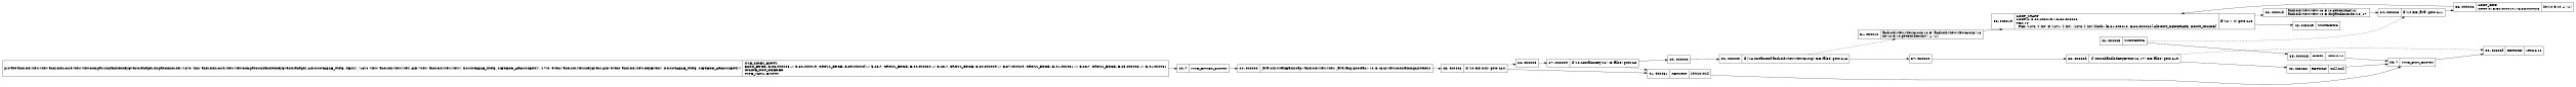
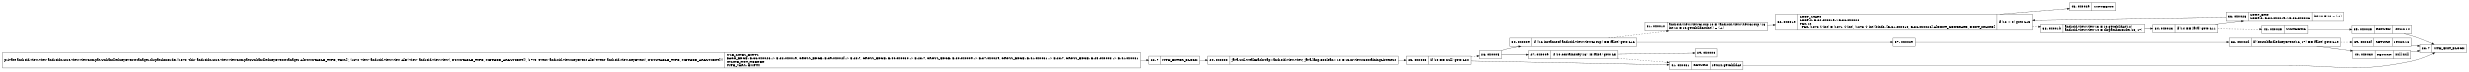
  digraph {
    fontname="DejaVu Serif"
    rankdir=LR
    node [fontname="DejaVu Serif" shape=record]
    edge [fontname="DejaVu Serif"]
    n1 [label="{22\:\ ?|MTH_ENTER_BLOCK\l}"]
    n2 [label="{24\:\ 0x0000|java.util.WeakHashMap\<android.view.View, java.lang.Boolean\> r0 = r5.mViewsContainingListeners\l}"]
    n3 [label="{25\:\ 0x0003|if (r0 == null) goto L20\l}"]
    n4 [label="{26\:\ 0x0005}"]
-   n5 [label="{41\:\ 0x0031|RETURN\l|return null\l}"]
+   n5 [label="{41\:\ 0x0031|RETURN\l|return getChildAt\l}"]
    n6 [label="{27\:\ 0x0009|if (r0.containsKey(r6) != false) goto L5\l}"]
    n7 [label="{23\:\ ?|MTH_EXIT_BLOCK\l}"]
    n8 [label="{29\:\ 0x000c}"]
    n9 [label="{30\:\ 0x000e|if ((r6 instanceof android.view.ViewGroup) == false) goto L16\l}"]
    n10 [label="{31\:\ 0x0010|android.view.ViewGroup r0 = (android.view.ViewGroup) r6\lint r2 = r0.getChildCount() + (\-1)\l}"]
    n11 [label="{37\:\ 0x0029}"]
    n12 [label="{32\:\ 0x0019|LOOP_START\lLOOP:0: B:32:0x0019\-\>B:36:0x0026\lPHI: r2 \l  PHI: (r2v2 'i' int) = (r2v1 'i' int), (r2v3 'i' int) binds: [B:31:0x0010, B:36:0x0026] A[DONT_GENERATE, DONT_INLINE]\l|if (r2 \< 0) goto L15\l}"]
    n13 [label="{38\:\ 0x002d|if (onUnhandledKeyEvent(r6, r7) == false) goto L19\l}"]
    n14 [label="{33\:\ 0x001b|android.view.View r3 = r0.getChildAt(r2)\landroid.view.View r4 = dispatchInOrder(r3, r7)\l}"]
    n15 [label="{43\:\ 0x0029|SYNTHETIC\l}"]
    n16 [label="{34\:\ 0x0023|if (r4 == java) goto L11\l}"]
    n17 [label="{36\:\ 0x0026|LOOP_END\lLOOP:0: B:32:0x0019\-\>B:36:0x0026\l|int r2 = r2 + (\-1)\l}"]
    n18 [label="{42\:\ 0x0025|SYNTHETIC\l}"]
-   n19 [label="{35\:\ 0x0025|HINTS\l|return r4\l}"]
+   n19 [label="{35\:\ 0x0025|RETURN\l|return r4\l}"]
    n20 [label="{39\:\ 0x002f|RETURN\l|return r6\l}"]
    n21 [label="{40\:\ 0x0030|RETURN\l|null null\l}"]
    n22 [label="{private android.view.View androidx.core.view.ViewCompat.UnhandledKeyEventManager.dispatchInOrder((r5v0 'this' androidx.core.view.ViewCompat$UnhandledKeyEventManager A[IMMUTABLE_TYPE, THIS]), (r6v0 'view' android.view.View A[D('view' android.view.View), IMMUTABLE_TYPE, METHOD_ARGUMENT]), (r7v0 'event' android.view.KeyEvent A[D('event' android.view.KeyEvent), IMMUTABLE_TYPE, METHOD_ARGUMENT]))  | USE_LINES_HINTS\lBACK_EDGE: B:36:0x0026 \-\> B:32:0x0019, CROSS_EDGE: B:39:0x002f \-\> B:23:?, CROSS_EDGE: B:40:0x0030 \-\> B:23:?, CROSS_EDGE: B:30:0x000e \-\> B:37:0x0029, CROSS_EDGE: B:41:0x0031 \-\> B:23:?, CROSS_EDGE: B:25:0x0003 \-\> B:41:0x0031\lINLINE_NOT_NEEDED\lTYPE_VARS: EMPTY\l}"]
    n1 -> n2
    n2 -> n3
    n3 -> n4 [style=dashed]
    n3 -> n5
    n4 -> n6
    n5 -> n7
    n6 -> n5 [style=dashed]
    n6 -> n8
-   n8 -> n9
+   n4 -> n9
    n9 -> n10 [style=dashed]
    n9 -> n11
    n10 -> n12
    n11 -> n13
    n12 -> n14 [style=dashed]
    n12 -> n15
    n13 -> n20 [style=dashed]
    n13 -> n21
    n14 -> n16
    n16 -> n17
-   n18 -> n16 [style=dashed]
+   n16 -> n18 [style=dashed]
    n17 -> n12
    n18 -> n19
    n19 -> n7
-   n7 -> n20
+   n20 -> n7
    n21 -> n7
    n22 -> n1
  }
